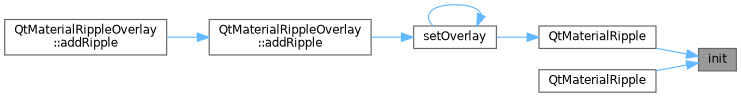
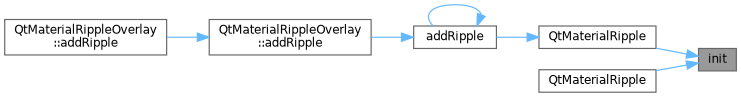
  digraph {
    rankdir=RL
    node [color=grey40 fillcolor=white fontname=Helvetica fontsize=10 shape=box style=filled]
    edge [color=steelblue1 dir=back fontname=Helvetica fontsize=10 labelfontname=Helvetica labelfontsize=10 style=solid]
    n1 [color=gray40 fillcolor=grey60 fontcolor=black height=0.2 label=init width=0.4]
    n2 [height=0.2 label=QtMaterialRipple width=0.4]
    n3 [height=0.2 label=QtMaterialRipple width=0.4]
-   n4 [height=0.2 label=setOverlay width=0.4]
+   n4 [height=0.2 label=addRipple width=0.4]
    n5 [height=0.2 label="QtMaterialRippleOverlay\l::addRipple" width=0.4]
    n6 [height=0.2 label="QtMaterialRippleOverlay\l::addRipple" width=0.4]
    n1 -> n2
    n1 -> n3
    n2 -> n4
    n4 -> n4
    n4 -> n5
    n5 -> n6
  }
